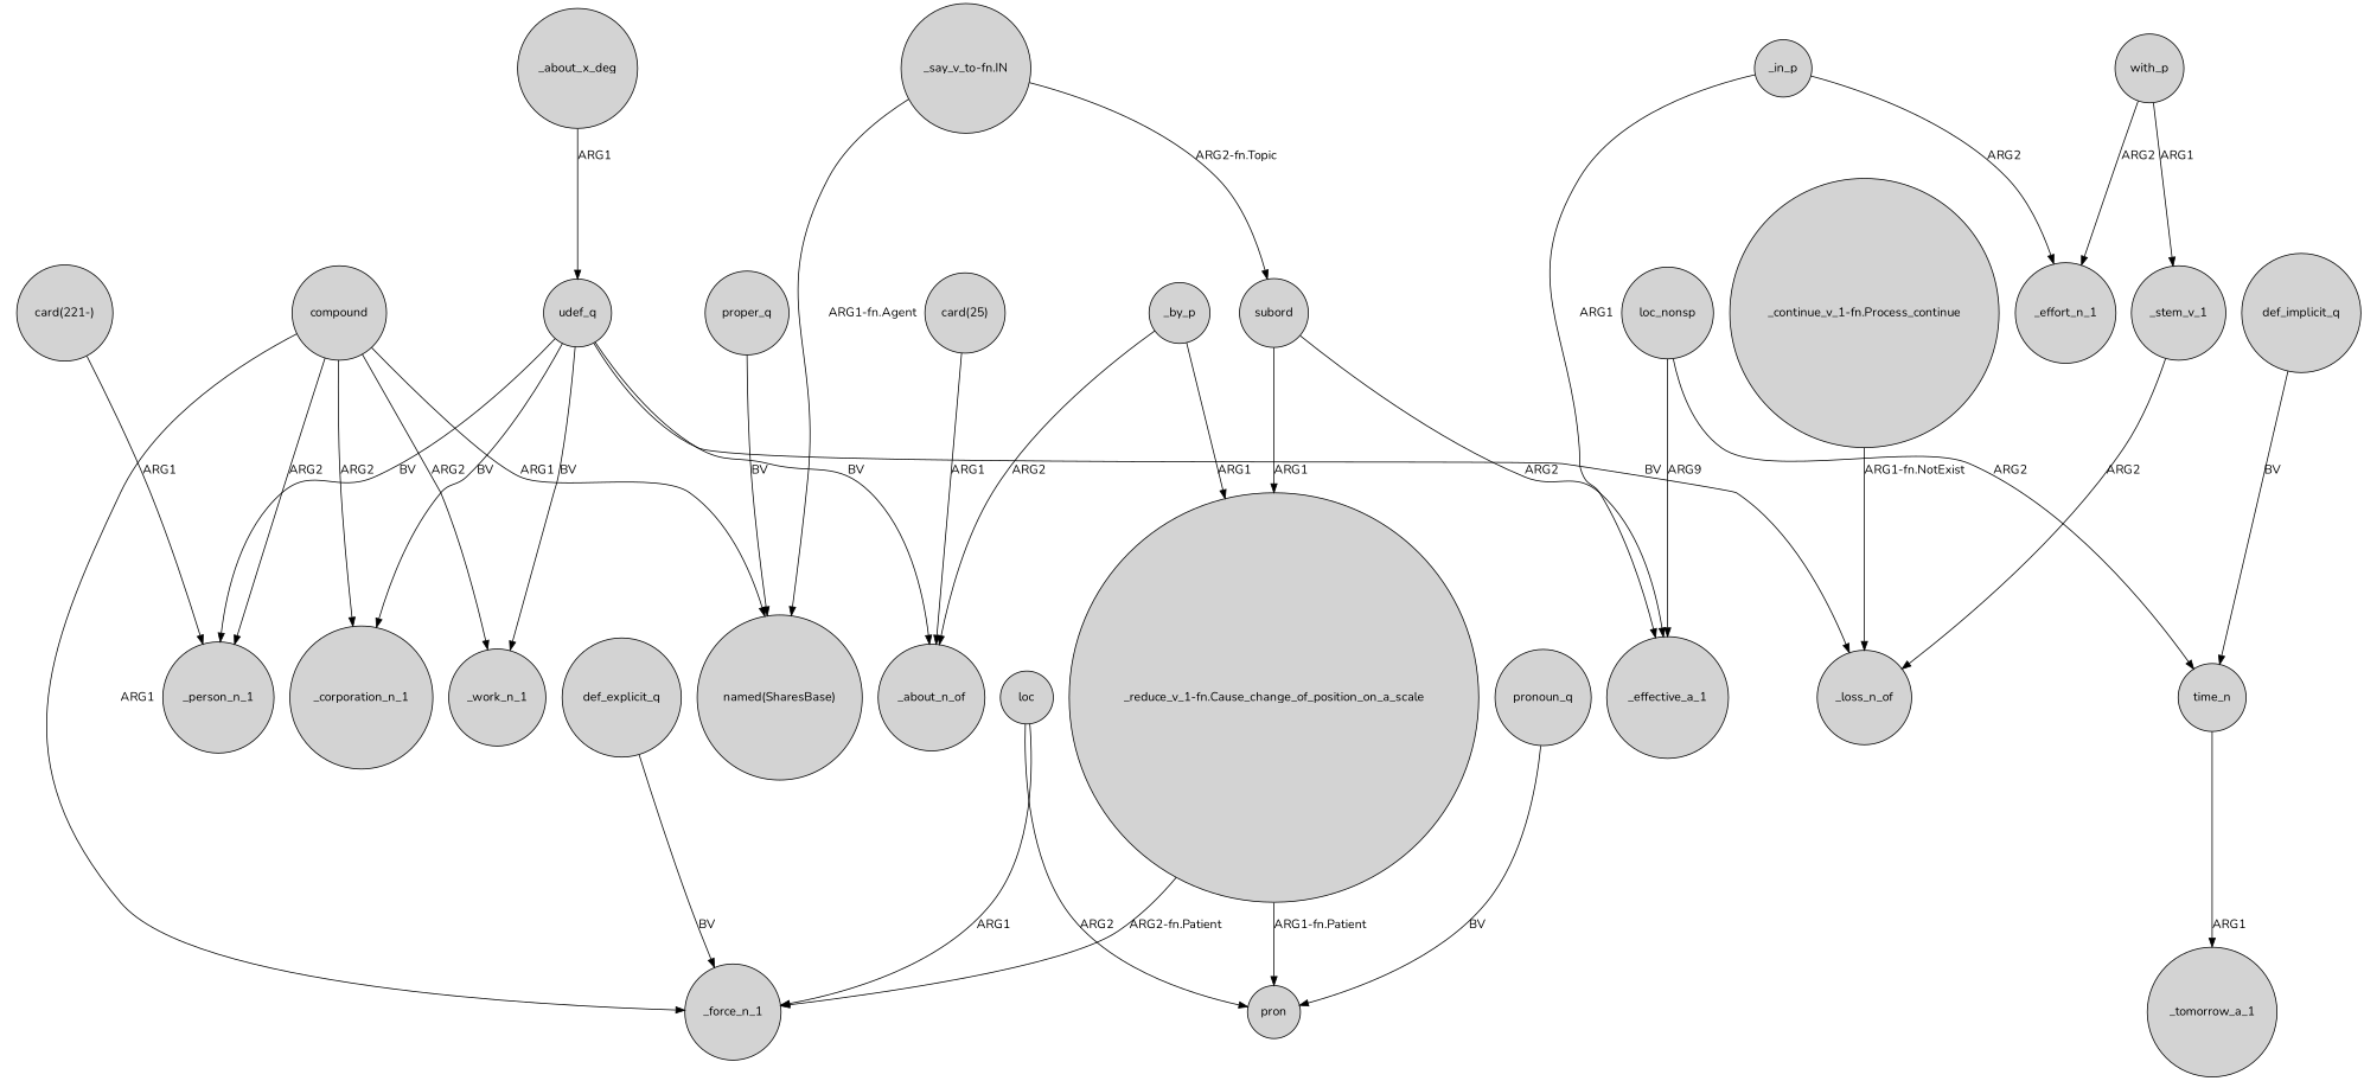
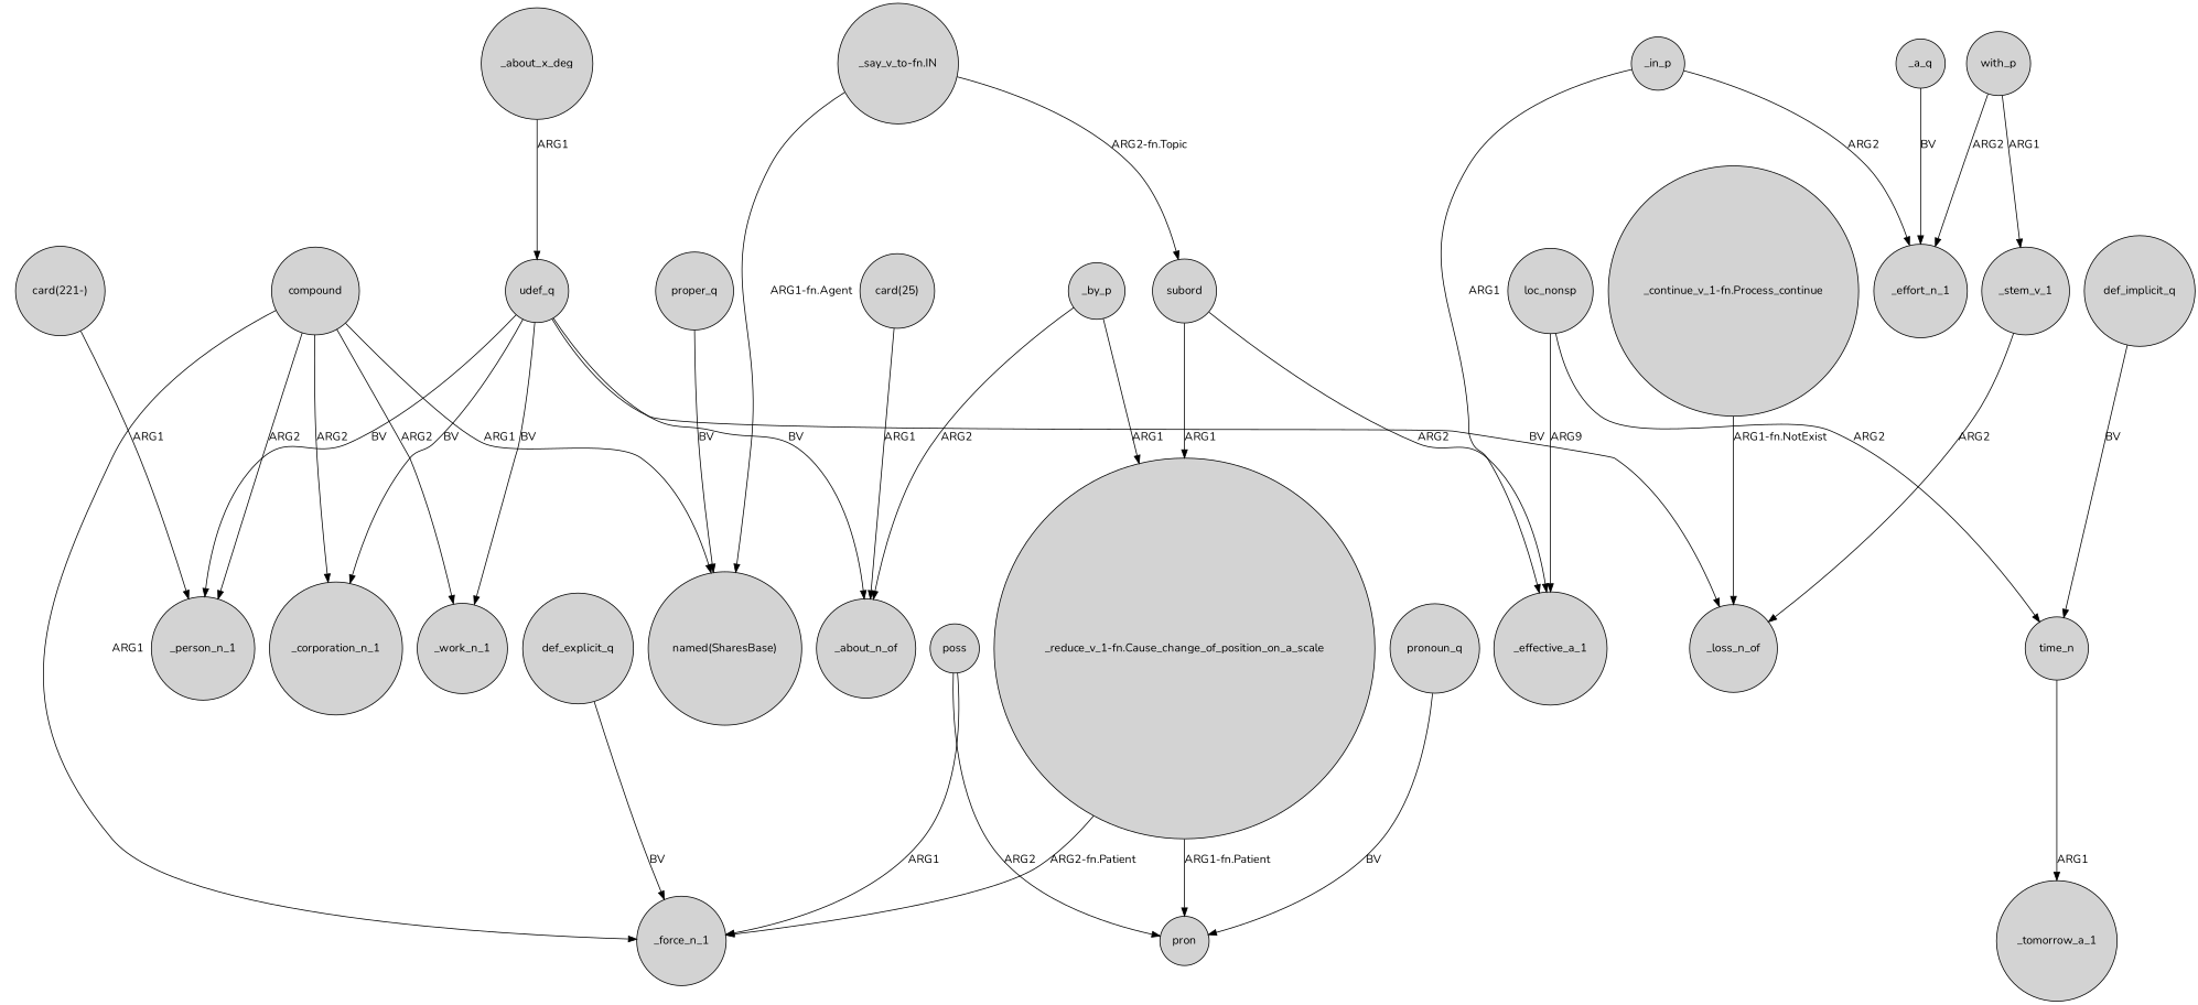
  digraph {
    fontname=Nunito
    node [fontname=Nunito shape=circle style=filled]
    edge [fontname=Nunito]
    compound
    _person_n_1
    _force_n_1
    _corporation_n_1
    _work_n_1
    "named(SharesBase)"
    _by_p
    "_reduce_v_1-fn.Cause_change_of_position_on_a_scale"
    n9 [label=_about_n_of]
    pron
    subord
    _effective_a_1
    time_n
    _tomorrow_a_1
-   poss [label=loc]
+   poss
    with_p
    _effort_n_1
    _stem_v_1
    _loss_n_of
    def_implicit_q
    _in_p
    "card(25)"
    proper_q
    _about_x_deg
    udef_q
    loc_nonsp
    pronoun_q
    "_say_v_to-fn.IN"
+   _a_q
    def_explicit_q
    "card(221-)"
    "_continue_v_1-fn.Process_continue"
    compound -> _person_n_1 [label=ARG2]
    compound -> _force_n_1 [label=ARG1]
    compound -> _corporation_n_1 [label=ARG2]
    compound -> _work_n_1 [label=ARG2]
    compound -> "named(SharesBase)" [label=ARG1]
    _by_p -> "_reduce_v_1-fn.Cause_change_of_position_on_a_scale" [label=ARG1]
    _by_p -> n9 [label=ARG2]
    "_reduce_v_1-fn.Cause_change_of_position_on_a_scale" -> _force_n_1 [label="ARG2-fn.Patient"]
    "_reduce_v_1-fn.Cause_change_of_position_on_a_scale" -> pron [label="ARG1-fn.Patient"]
    subord -> "_reduce_v_1-fn.Cause_change_of_position_on_a_scale" [label=ARG1]
    subord -> _effective_a_1 [label=ARG2]
    time_n -> _tomorrow_a_1 [label=ARG1]
    poss -> _force_n_1 [label=ARG1]
    poss -> pron [label=ARG2]
    with_p -> _effort_n_1 [label=ARG2]
    with_p -> _stem_v_1 [label=ARG1]
    _stem_v_1 -> _loss_n_of [label=ARG2]
    def_implicit_q -> time_n [label=BV]
    _in_p -> _effective_a_1 [label=ARG1]
    _in_p -> _effort_n_1 [label=ARG2]
    "card(25)" -> n9 [label=ARG1]
    proper_q -> "named(SharesBase)" [label=BV]
    _about_x_deg -> udef_q [label=ARG1]
    udef_q -> _person_n_1 [label=BV]
    udef_q -> _corporation_n_1 [label=BV]
    udef_q -> _work_n_1 [label=BV]
    udef_q -> n9 [label=BV]
    udef_q -> _loss_n_of [label=BV]
    loc_nonsp -> _effective_a_1 [label=ARG9]
    loc_nonsp -> time_n [label=ARG2]
    pronoun_q -> pron [label=BV]
    "_say_v_to-fn.IN" -> "named(SharesBase)" [label="ARG1-fn.Agent"]
    "_say_v_to-fn.IN" -> subord [label="ARG2-fn.Topic"]
+   _a_q -> _effort_n_1 [label=BV]
    def_explicit_q -> _force_n_1 [label=BV]
    "card(221-)" -> _person_n_1 [label=ARG1]
    "_continue_v_1-fn.Process_continue" -> _loss_n_of [label="ARG1-fn.NotExist"]
  }
